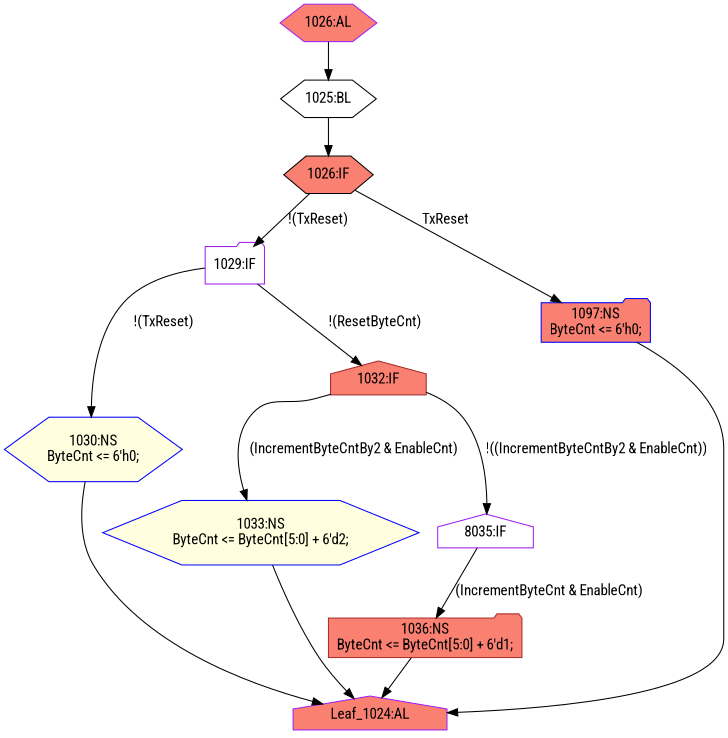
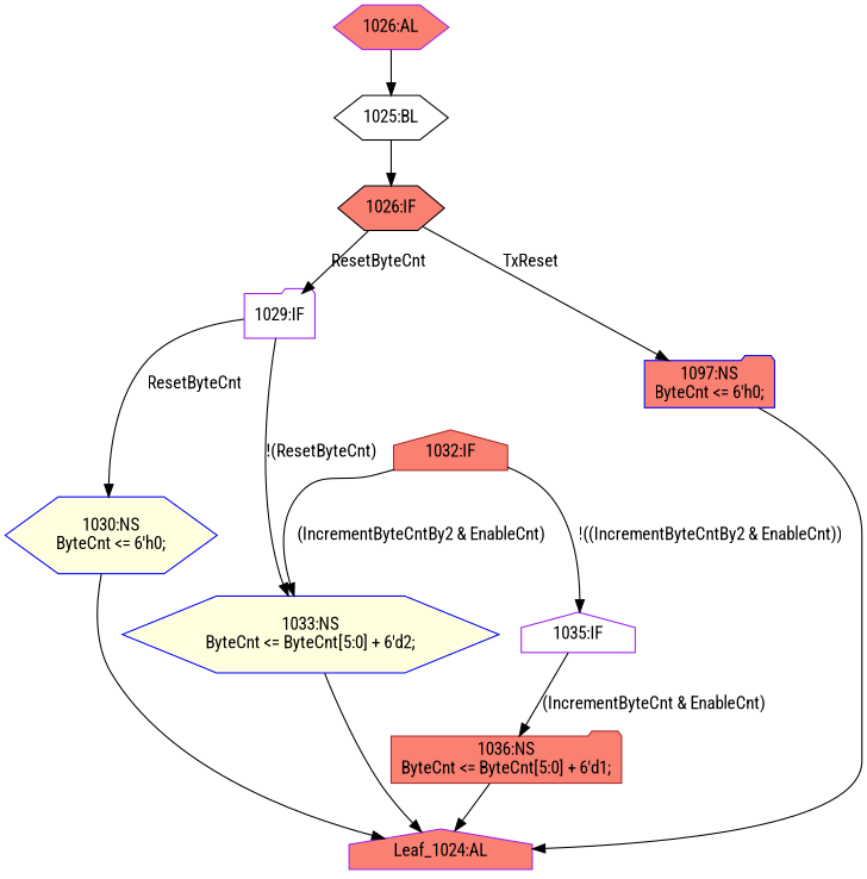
  strict digraph {
    fontname="Roboto Condensed"
    node [color=purple fillcolor=salmon fontname="Roboto Condensed" shape=hexagon style=filled statements="[]" typ=IfStatement]
    edge [cond="[]" fontname="Roboto Condensed" lineno=None]
    n1 [def_var="['ByteCnt']" label="Leaf_1024:AL" shape=house statements="" typ=""]
    n2 [ast="<pyverilog.vparser.ast.IfStatement object at 0x7f37fb677990>" color=brown label="1032:IF" shape=house]
    n3 [ast="<pyverilog.vparser.ast.NonblockingSubstitution object at 0x7f37fb677d90>" color=blue fillcolor=lightyellow label="1033:NS\nByteCnt <= ByteCnt[5:0] + 6'd2;" statements="[<pyverilog.vparser.ast.NonblockingSubstitution object at 0x7f37fb677d90>]" typ=NonblockingSubstitution]
-   n4 [ast="<pyverilog.vparser.ast.IfStatement object at 0x7f37fb6779d0>" fillcolor=white label="8035:IF" shape=house]
+   n4 [ast="<pyverilog.vparser.ast.IfStatement object at 0x7f37fb6779d0>" fillcolor=white label="1035:IF" shape=house]
    n5 [ast="<pyverilog.vparser.ast.NonblockingSubstitution object at 0x7f37fb677a10>" color=brown label="1036:NS\nByteCnt <= ByteCnt[5:0] + 6'd1;" shape=folder statements="[<pyverilog.vparser.ast.NonblockingSubstitution object at 0x7f37fb677a10>]" typ=NonblockingSubstitution]
    n6 [ast="<pyverilog.vparser.ast.Block object at 0x7f37fb67a150>" color=black fillcolor=white label="1025:BL" typ=Block]
    n7 [ast="<pyverilog.vparser.ast.IfStatement object at 0x7f37fb67a190>" color=black label="1026:IF"]
    n8 [ast="<pyverilog.vparser.ast.IfStatement object at 0x7f37fb67a1d0>" fillcolor=white label="1029:IF" shape=folder]
    n9 [ast="<pyverilog.vparser.ast.NonblockingSubstitution object at 0x7f37fb67a3d0>" color=blue label="1097:NS\nByteCnt <= 6'h0;" shape=folder statements="[<pyverilog.vparser.ast.NonblockingSubstitution object at 0x7f37fb67a3d0>]" typ=NonblockingSubstitution]
    n10 [ast="<pyverilog.vparser.ast.NonblockingSubstitution object at 0x7f37fb67a210>" color=blue fillcolor=lightyellow label="1030:NS\nByteCnt <= 6'h0;" statements="[<pyverilog.vparser.ast.NonblockingSubstitution object at 0x7f37fb67a210>]" typ=NonblockingSubstitution]
    n11 [ast="<pyverilog.vparser.ast.Always object at 0x7f37fb67a550>" clk_sens=True label="1026:AL" sens="['MTxClk', 'TxReset']" typ=Always use_var="['IncrementByteCnt', 'EnableCnt', 'IncrementByteCntBy2', 'ResetByteCnt', 'ByteCnt', 'TxReset']"]
    n2 -> n3 [cond="['IncrementByteCntBy2', 'EnableCnt']" label="(IncrementByteCntBy2 & EnableCnt)" lineno=1032]
    n2 -> n4 [cond="['IncrementByteCntBy2', 'EnableCnt']" label="!((IncrementByteCntBy2 & EnableCnt))" lineno=1032]
    n3 -> n1
    n4 -> n5 [cond="['IncrementByteCnt', 'EnableCnt']" label="(IncrementByteCnt & EnableCnt)" lineno=1035]
    n5 -> n1
    n6 -> n7
-   n7 -> n8 [cond="['TxReset']" label="!(TxReset)" lineno=1026]
+   n7 -> n8 [cond="['TxReset']" label=ResetByteCnt lineno=1026]
    n7 -> n9 [cond="['TxReset']" label=TxReset lineno=1026]
-   n8 -> n2 [cond="['ResetByteCnt']" label="!(ResetByteCnt)" lineno=1029]
-   n8 -> n10 [cond="['ResetByteCnt']" label="!(TxReset)" lineno=1029]
+   n8 -> n3 [cond="['ResetByteCnt']" label="!(ResetByteCnt)" lineno=1029]
+   n8 -> n10 [cond="['ResetByteCnt']" label=ResetByteCnt lineno=1029]
    n9 -> n1
    n10 -> n1
    n11 -> n6
  }
